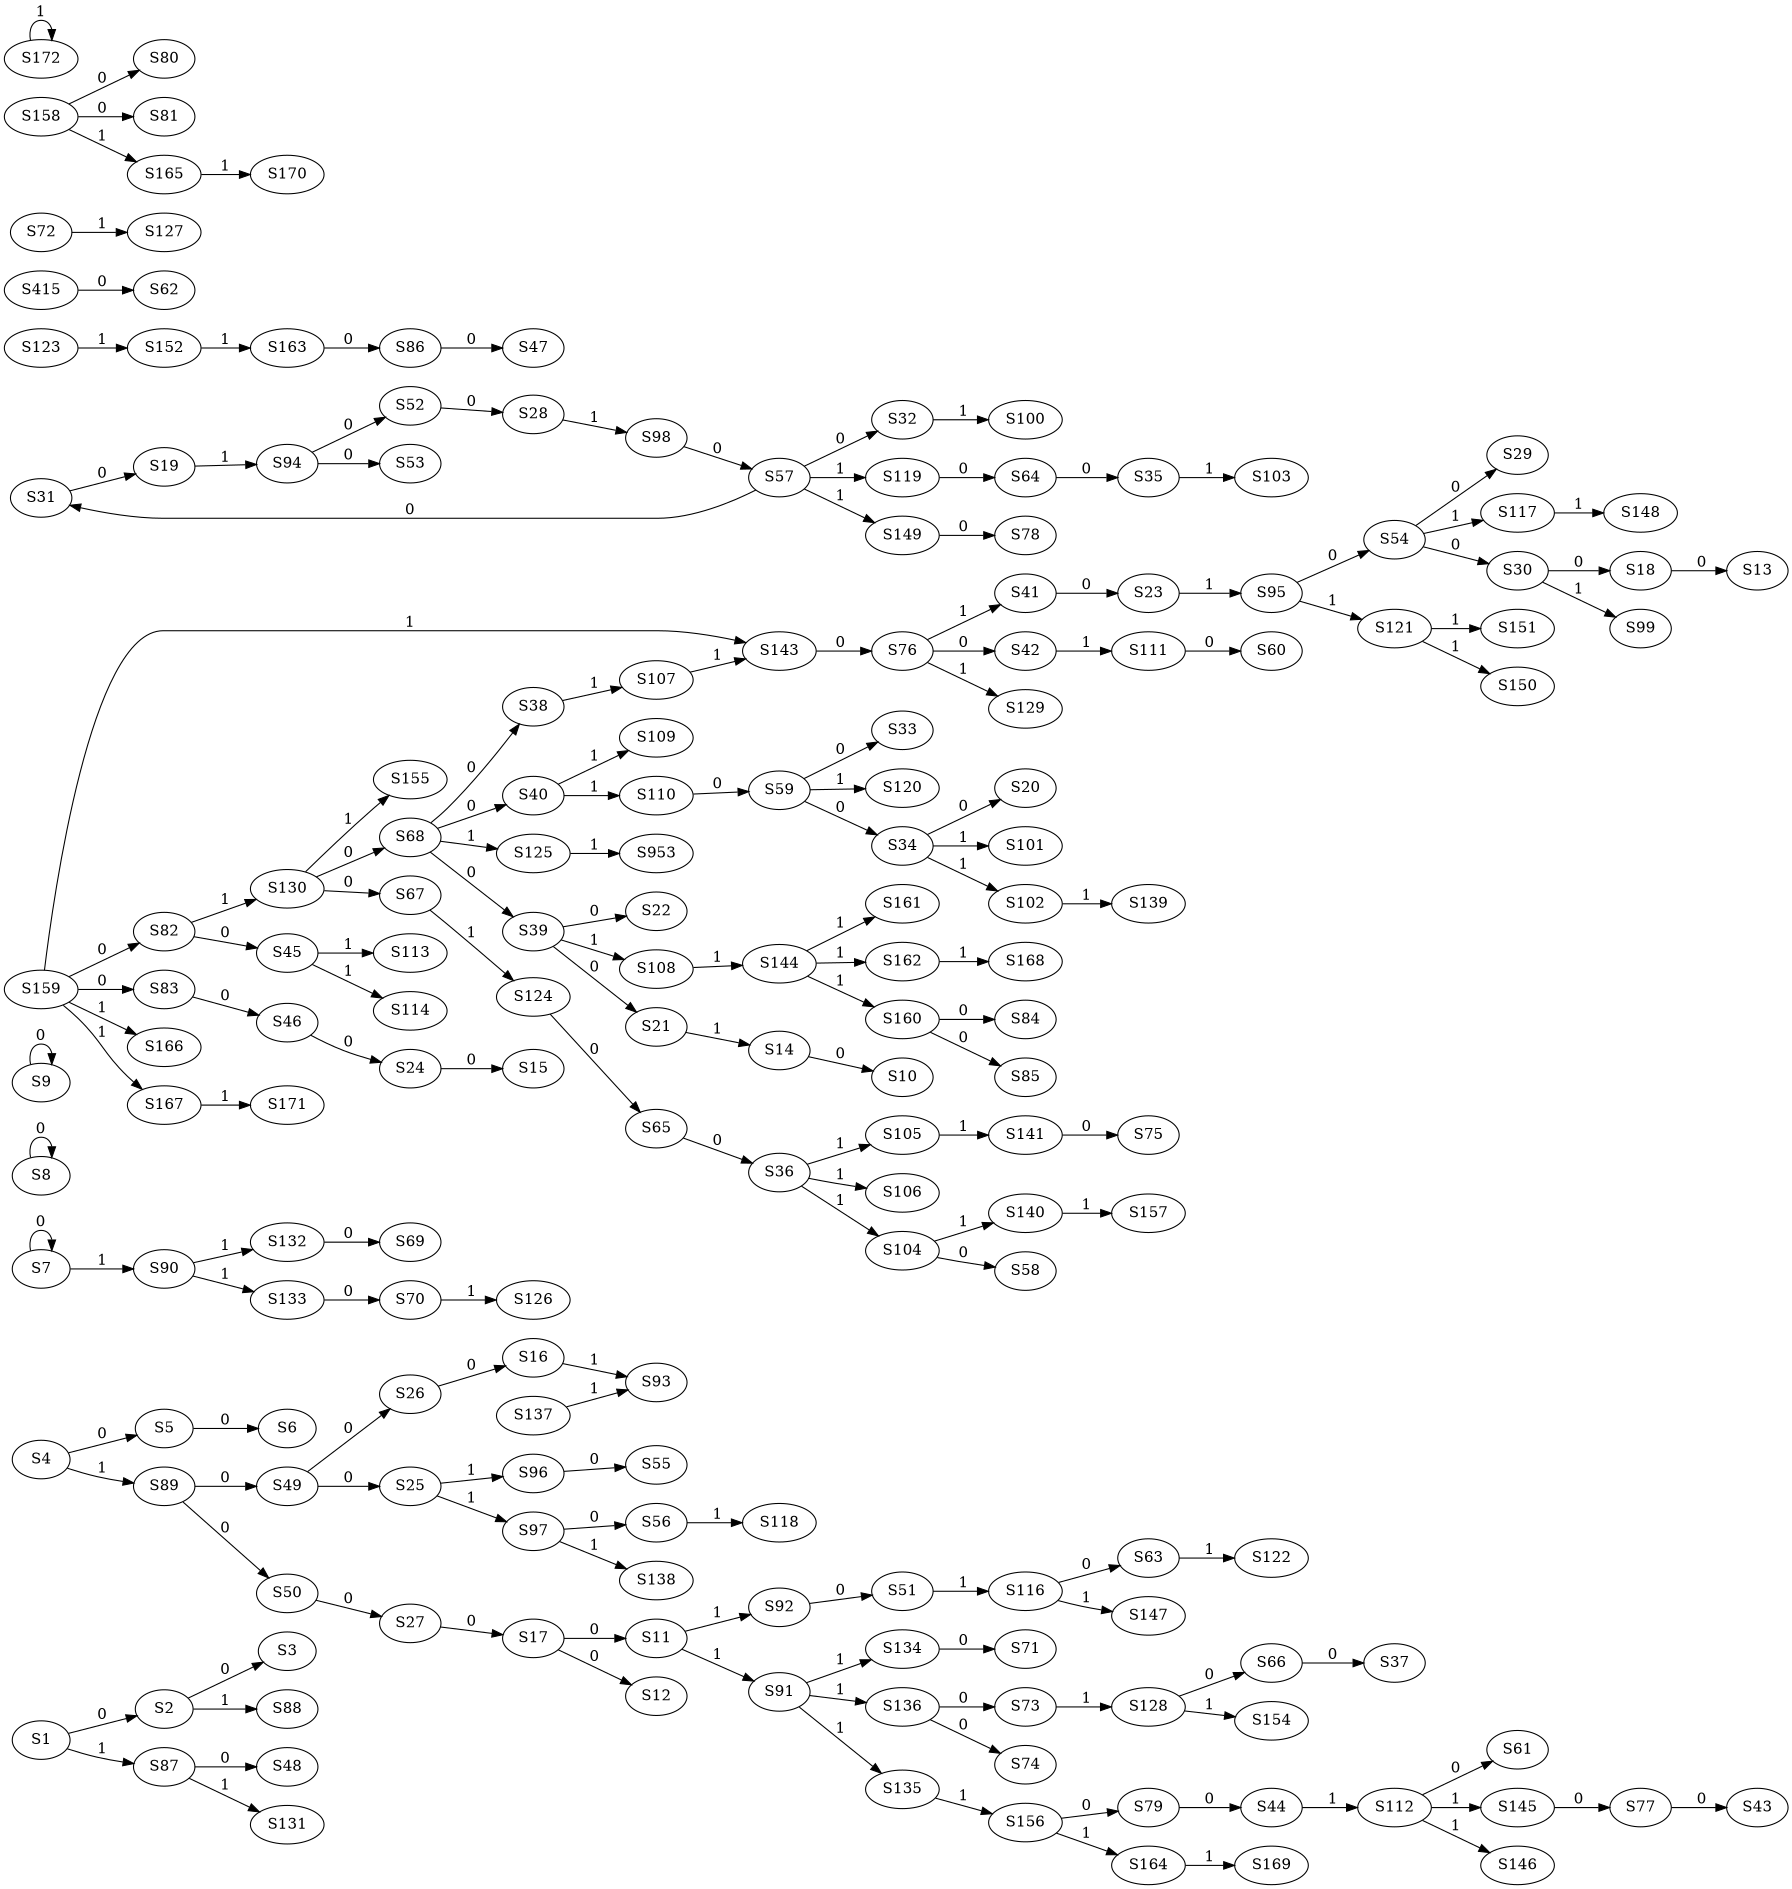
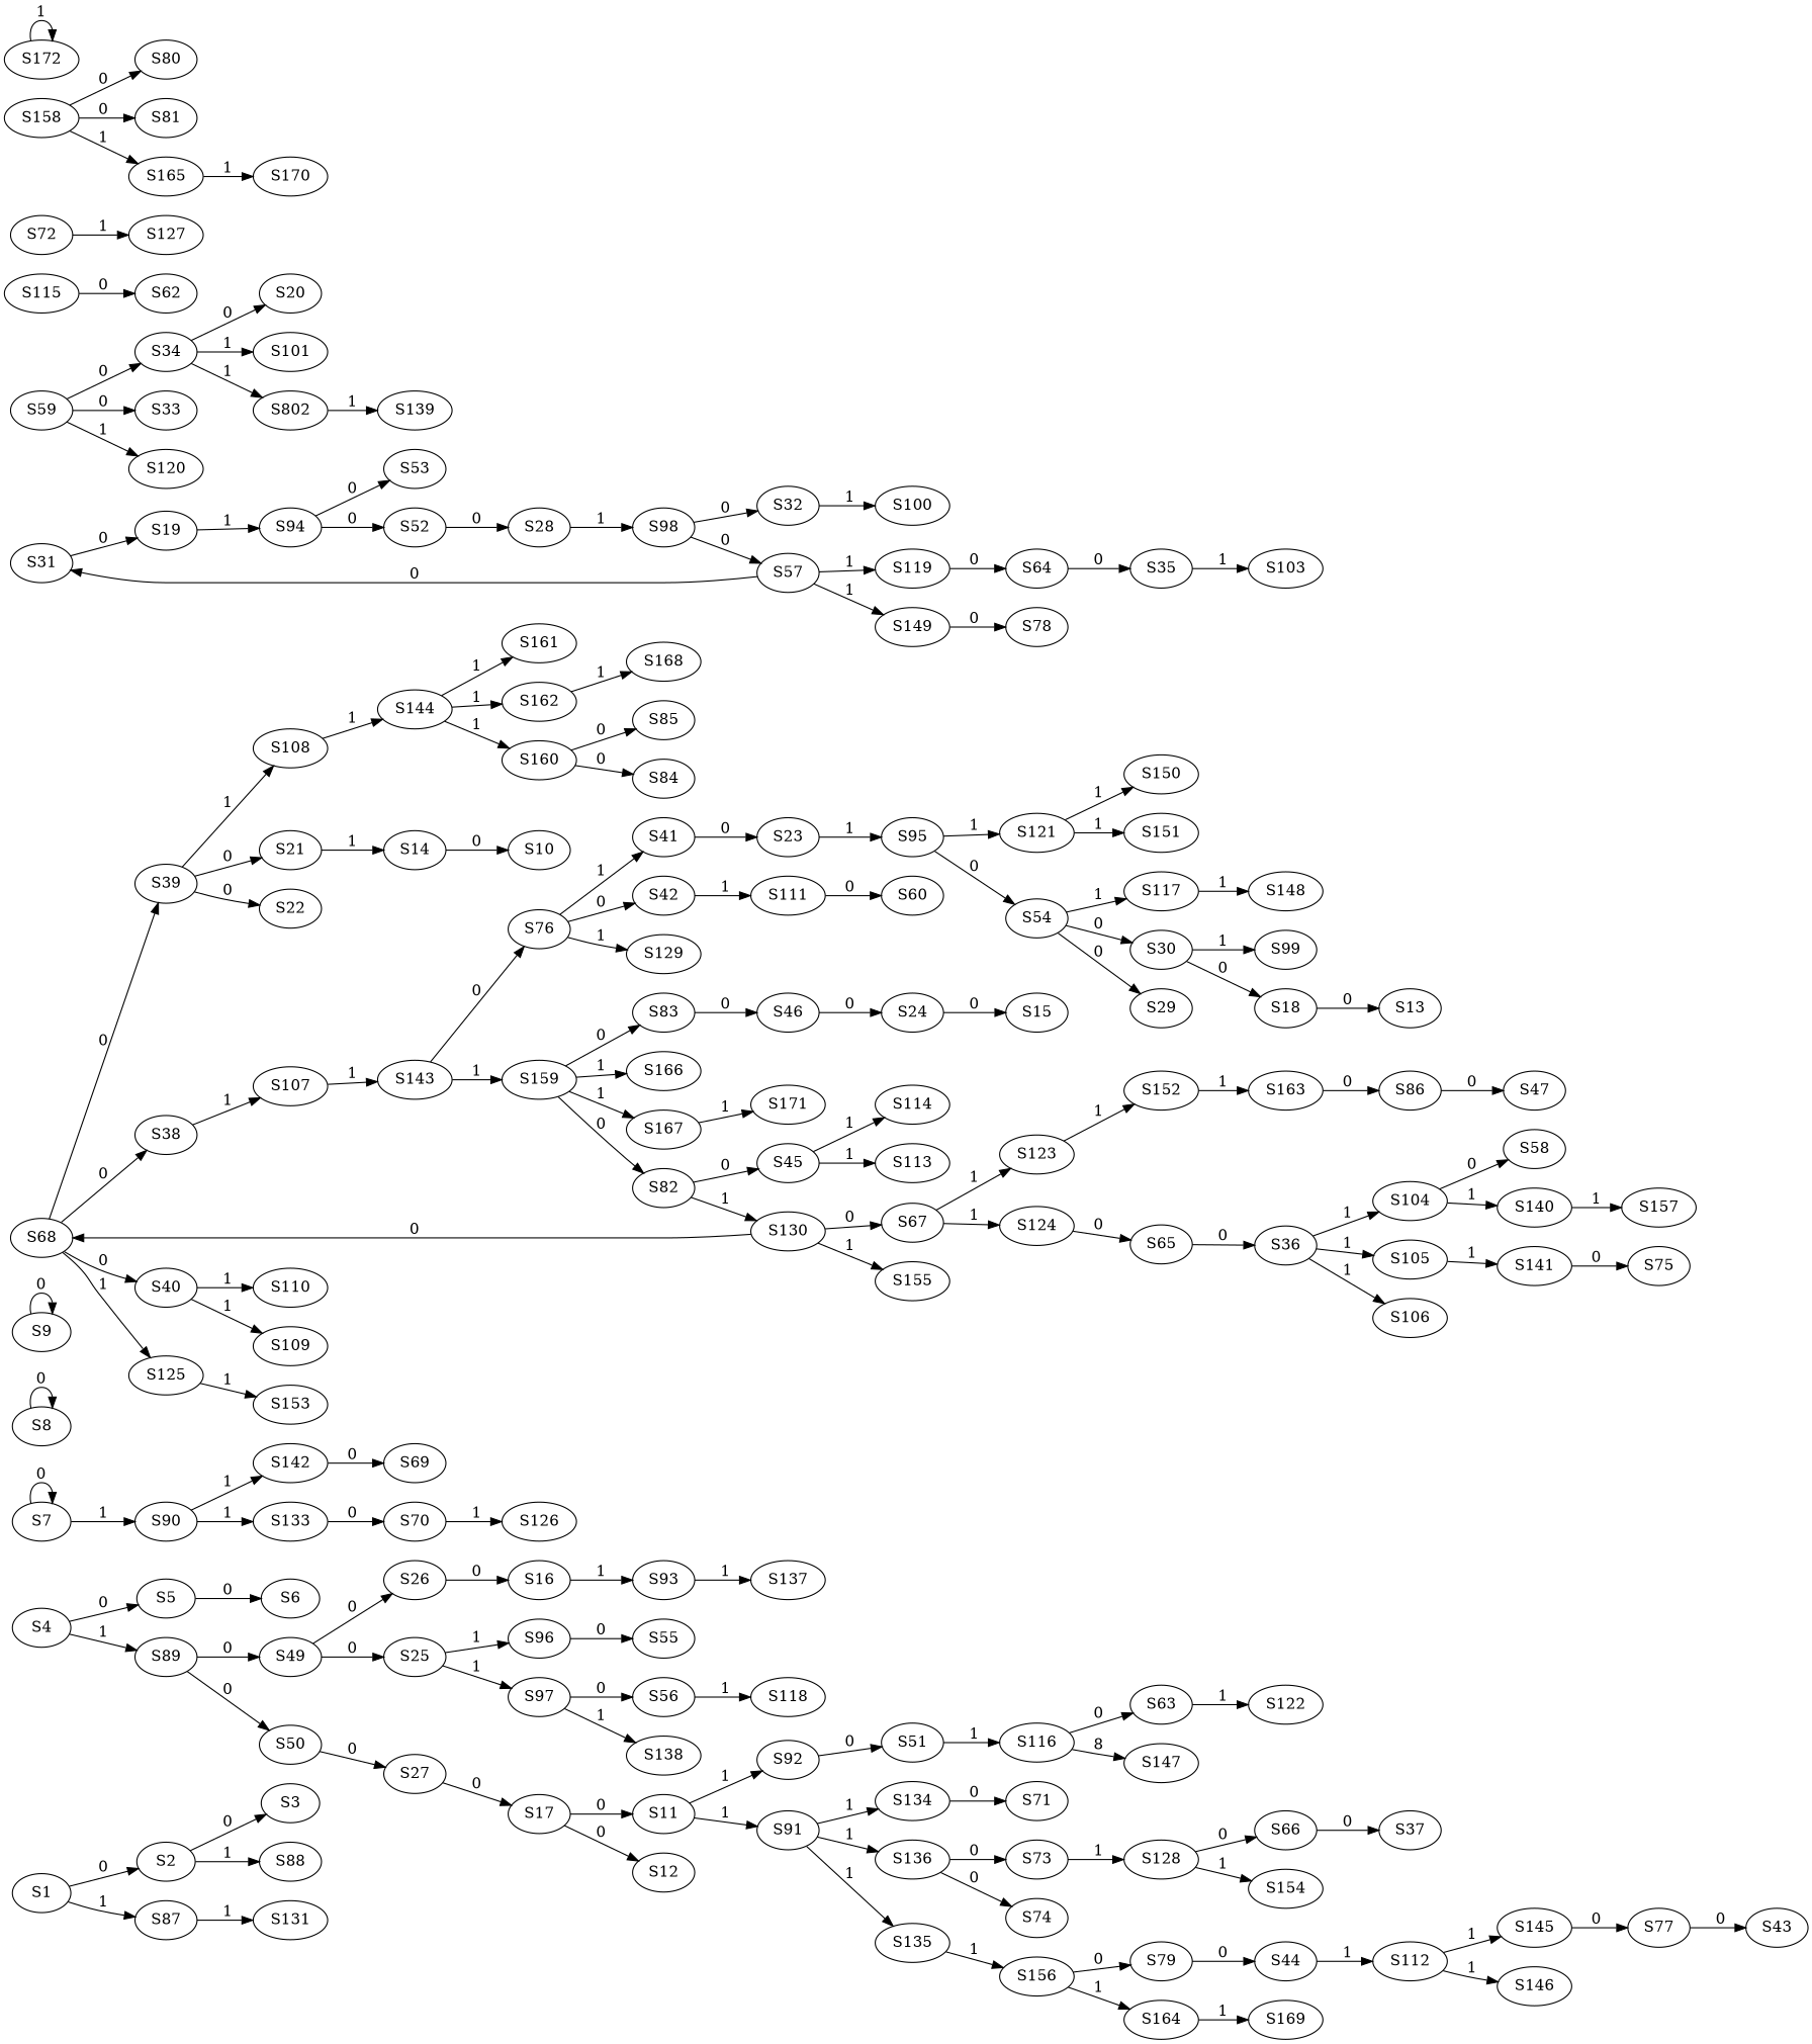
  strict digraph {
    rankdir=LR
    S1
    S2
    S87
    S3
    S88
-   S48
    S131
    S4
    S5
    S89
    S6
    S49
    S50
    S7
    S90
-   S132
+   S132 [label=S142]
    S133
    S8
    S9
    S14
    S10
    S17
    S11
    S12
    S92
    S91
    S51
    S134
    S136
    S135
    S18
    S13
    S21
    S24
    S15
    S26
    S16
    S93
    S137
    S27
    S30
    S99
    S31
    S19
    S94
    S52
    S53
    S34
    S20
    S101
-   S102
+   S102 [label=S802]
    S139
    S39
    S22
    S108
    S144
    S41
    S23
    S95
    S54
    S121
    S46
    S25
    S96
    S97
    S55
    S56
    S138
    S28
    S98
    S57
    S29
    S117
    S148
    S32
    S119
    S149
    S100
    S64
    S59
    S33
    S120
    S35
    S103
    S65
    S36
    S104
    S105
    S106
    S58
    S140
    S141
    S66
    S37
    S68
    S38
    S40
    S125
    S107
    S110
    S109
-   S153 [label=S953]
+   S153
    S143
    S76
    S42
    S129
    S111
    S60
    S77
    S43
    S79
    S44
    S112
-   S61
    S145
    S146
    S82
    S45
    S130
    S113
    S114
    S67
    S155
    S83
    S86
    S47
-   S115 [label=S415]
+   S115
    S62
    S116
    S63
    S147
    S118
    S157
    S150
    S151
    S122
    S78
    S124
    S128
    S154
    S123
    S152
    S69
    S70
    S126
    S71
    S72
    S127
    S73
    S74
    S75
    S159
    S166
    S167
    S156
    S164
    S169
    S158
    S80
    S81
    S165
    S170
    S171
    S160
    S84
    S85
    S163
    S161
    S162
    S168
    S172
    S1 -> S2 [label=0]
    S1 -> S87 [label=1]
    S2 -> S3 [label=0]
    S2 -> S88 [label=1]
-   S87 -> S48 [label=0]
    S87 -> S131 [label=1]
    S4 -> S5 [label=0]
    S4 -> S89 [label=1]
    S5 -> S6 [label=0]
    S89 -> S49 [label=0]
    S89 -> S50 [label=0]
    S49 -> S26 [label=0]
    S49 -> S25 [label=0]
    S50 -> S27 [label=0]
    S7 -> S7 [label=0]
    S7 -> S90 [label=1]
    S90 -> S132 [label=1]
    S90 -> S133 [label=1]
    S132 -> S69 [label=0]
    S133 -> S70 [label=0]
    S8 -> S8 [label=0]
    S9 -> S9 [label=0]
    S14 -> S10 [label=0]
    S17 -> S11 [label=0]
    S17 -> S12 [label=0]
    S11 -> S92 [label=1]
    S11 -> S91 [label=1]
    S92 -> S51 [label=0]
    S91 -> S134 [label=1]
    S91 -> S136 [label=1]
    S91 -> S135 [label=1]
    S51 -> S116 [label=1]
    S134 -> S71 [label=0]
    S136 -> S73 [label=0]
    S136 -> S74 [label=0]
    S135 -> S156 [label=1]
    S18 -> S13 [label=0]
    S21 -> S14 [label=1]
    S24 -> S15 [label=0]
    S26 -> S16 [label=0]
    S16 -> S93 [label=1]
-   S137 -> S93 [label=1]
+   S93 -> S137 [label=1]
    S27 -> S17 [label=0]
    S30 -> S18 [label=0]
    S30 -> S99 [label=1]
    S31 -> S19 [label=0]
    S19 -> S94 [label=1]
    S94 -> S52 [label=0]
    S94 -> S53 [label=0]
    S52 -> S28 [label=0]
    S34 -> S20 [label=0]
    S34 -> S101 [label=1]
    S34 -> S102 [label=1]
    S102 -> S139 [label=1]
    S39 -> S21 [label=0]
    S39 -> S22 [label=0]
    S39 -> S108 [label=1]
    S108 -> S144 [label=1]
    S144 -> S160 [label=1]
    S144 -> S161 [label=1]
    S144 -> S162 [label=1]
    S41 -> S23 [label=0]
    S23 -> S95 [label=1]
    S95 -> S54 [label=0]
    S95 -> S121 [label=1]
    S54 -> S30 [label=0]
    S54 -> S29 [label=0]
    S54 -> S117 [label=1]
    S121 -> S150 [label=1]
    S121 -> S151 [label=1]
    S46 -> S24 [label=0]
    S25 -> S96 [label=1]
    S25 -> S97 [label=1]
    S96 -> S55 [label=0]
    S97 -> S56 [label=0]
    S97 -> S138 [label=1]
    S56 -> S118 [label=1]
    S28 -> S98 [label=1]
    S98 -> S57 [label=0]
    S57 -> S31 [label=0]
-   S57 -> S32 [label=0]
+   S98 -> S32 [label=0]
    S57 -> S119 [label=1]
    S57 -> S149 [label=1]
    S117 -> S148 [label=1]
    S32 -> S100 [label=1]
    S119 -> S64 [label=0]
    S149 -> S78 [label=0]
    S64 -> S35 [label=0]
    S59 -> S34 [label=0]
    S59 -> S33 [label=0]
    S59 -> S120 [label=1]
    S35 -> S103 [label=1]
    S65 -> S36 [label=0]
    S36 -> S104 [label=1]
    S36 -> S105 [label=1]
    S36 -> S106 [label=1]
    S104 -> S58 [label=0]
    S104 -> S140 [label=1]
    S105 -> S141 [label=1]
    S140 -> S157 [label=1]
    S141 -> S75 [label=0]
    S66 -> S37 [label=0]
    S68 -> S39 [label=0]
    S68 -> S38 [label=0]
    S68 -> S40 [label=0]
    S68 -> S125 [label=1]
    S38 -> S107 [label=1]
    S40 -> S110 [label=1]
    S40 -> S109 [label=1]
    S125 -> S153 [label=1]
    S107 -> S143 [label=1]
-   S110 -> S59 [label=0]
    S143 -> S76 [label=0]
-   S159 -> S143 [label=1]
+   S143 -> S159 [label=1]
    S76 -> S41 [label=1]
    S76 -> S42 [label=0]
    S76 -> S129 [label=1]
    S42 -> S111 [label=1]
    S111 -> S60 [label=0]
    S77 -> S43 [label=0]
    S79 -> S44 [label=0]
    S44 -> S112 [label=1]
-   S112 -> S61 [label=0]
    S112 -> S145 [label=1]
    S112 -> S146 [label=1]
    S145 -> S77 [label=0]
    S82 -> S45 [label=0]
    S82 -> S130 [label=1]
    S45 -> S113 [label=1]
    S45 -> S114 [label=1]
    S130 -> S68 [label=0]
    S130 -> S67 [label=0]
    S130 -> S155 [label=1]
    S67 -> S124 [label=1]
+   S67 -> S123 [label=1]
    S83 -> S46 [label=0]
    S86 -> S47 [label=0]
    S115 -> S62 [label=0]
    S116 -> S63 [label=0]
-   S116 -> S147 [label=1]
+   S116 -> S147 [label=8]
    S63 -> S122 [label=1]
    S124 -> S65 [label=0]
    S128 -> S66 [label=0]
    S128 -> S154 [label=1]
    S123 -> S152 [label=1]
    S152 -> S163 [label=1]
    S70 -> S126 [label=1]
    S72 -> S127 [label=1]
    S73 -> S128 [label=1]
    S159 -> S82 [label=0]
    S159 -> S83 [label=0]
    S159 -> S166 [label=1]
    S159 -> S167 [label=1]
    S167 -> S171 [label=1]
    S156 -> S79 [label=0]
    S156 -> S164 [label=1]
    S164 -> S169 [label=1]
    S158 -> S80 [label=0]
    S158 -> S81 [label=0]
    S158 -> S165 [label=1]
    S165 -> S170 [label=1]
    S160 -> S84 [label=0]
    S160 -> S85 [label=0]
    S163 -> S86 [label=0]
    S162 -> S168 [label=1]
    S172 -> S172 [label=1]
  }
